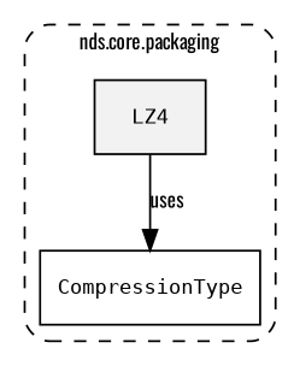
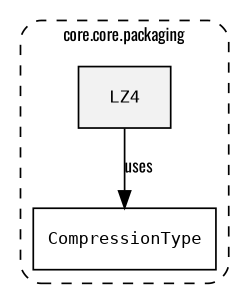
  digraph {
    fontsize=10
    rankdir=TB
    fontname=Oswald
    node [fontsize=10 shape=box fontname=Oswald]
    n1 [fillcolor="#0000000D" label=<<font face="monospace"><table align="center" border="0" cellspacing="0" cellpadding="0"><tr><td href="../../../content/packages/nds.core.packaging.html#Constant-LZ4" title="Constant defined in nds.core.packaging">LZ4</td></tr></table></font>> style=filled]
    n2 [label=<<font face="monospace"><table align="center" border="0" cellspacing="0" cellpadding="0"><tr><td href="../../../content/packages/nds.core.packaging.html#Subtype-CompressionType" title="Subtype defined in nds.core.packaging">CompressionType</td></tr></table></font>>]
    subgraph cluster_1 {
-     label="nds.core.packaging"
+     label="core.core.packaging"
      style="dashed, rounded"
      n1
      n2
    }
    n1 -> n2 [fontsize=10 label=uses fontname=Oswald]
  }
